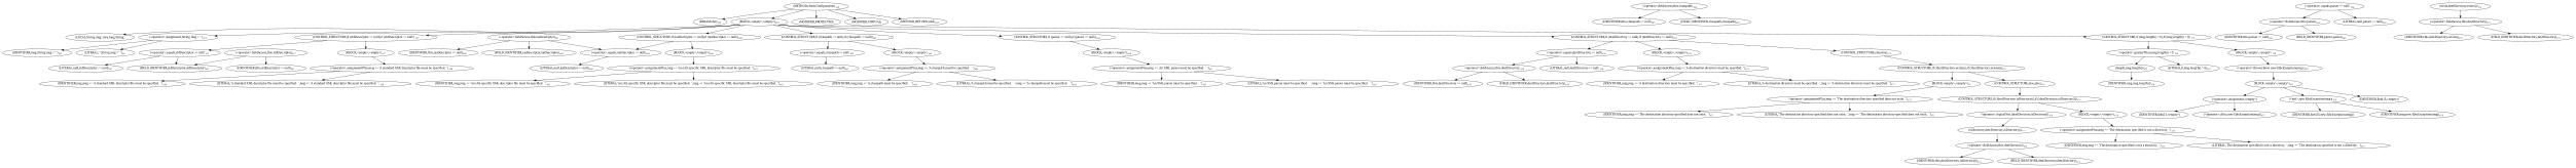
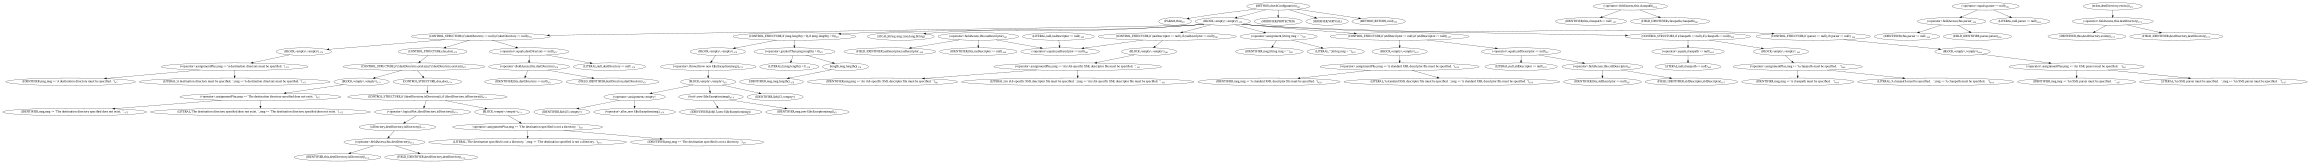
  digraph {
    fontname="PT Serif"
    node [fontname="PT Serif"]
    edge [fontname="PT Serif"]
    n1 [label=<(METHOD,checkConfiguration)<SUB>443</SUB>>]
    n2 [label=<(PARAM,this)<SUB>453</SUB>>]
    n3 [label=<(BLOCK,&lt;empty&gt;,&lt;empty&gt;)<SUB>453</SUB>>]
    n4 [label=<(MODIFIER,PROTECTED)>]
    n5 [label=<(MODIFIER,VIRTUAL)>]
    n6 [label=<(METHOD_RETURN,void)<SUB>453</SUB>>]
    n7 [label=<(LOCAL,String msg: java.lang.String)>]
    n8 [label=<(&lt;operator&gt;.assignment,String msg = &quot;&quot;)<SUB>455</SUB>>]
    n9 [label=<(CONTROL_STRUCTURE,if (stdDescriptor == null),if (stdDescriptor == null))<SUB>457</SUB>>]
    n10 [label=<(CONTROL_STRUCTURE,if (iasDescriptor == null),if (iasDescriptor == null))<SUB>460</SUB>>]
    n11 [label=<(CONTROL_STRUCTURE,if (classpath == null),if (classpath == null))<SUB>463</SUB>>]
    n12 [label=<(CONTROL_STRUCTURE,if (parser == null),if (parser == null))<SUB>466</SUB>>]
    n13 [label=<(CONTROL_STRUCTURE,if (destDirectory == null),if (destDirectory == null))<SUB>470</SUB>>]
    n14 [label=<(CONTROL_STRUCTURE,if (msg.length() &gt; 0),if (msg.length() &gt; 0))<SUB>478</SUB>>]
    n15 [label=<(IDENTIFIER,msg,String msg = &quot;&quot;)<SUB>455</SUB>>]
    n16 [label=<(LITERAL,&quot;&quot;,String msg = &quot;&quot;)<SUB>455</SUB>>]
    n17 [label=<(&lt;operator&gt;.equals,stdDescriptor == null)<SUB>457</SUB>>]
    n18 [label=<(BLOCK,&lt;empty&gt;,&lt;empty&gt;)<SUB>457</SUB>>]
    n19 [label=<(&lt;operator&gt;.equals,iasDescriptor == null)<SUB>460</SUB>>]
    n20 [label=<(BLOCK,&lt;empty&gt;,&lt;empty&gt;)<SUB>460</SUB>>]
    n21 [label=<(&lt;operator&gt;.equals,classpath == null)<SUB>463</SUB>>]
    n22 [label=<(BLOCK,&lt;empty&gt;,&lt;empty&gt;)<SUB>463</SUB>>]
    n23 [label=<(BLOCK,&lt;empty&gt;,&lt;empty&gt;)<SUB>466</SUB>>]
    n24 [label=<(&lt;operator&gt;.equals,destDirectory == null)<SUB>470</SUB>>]
    n25 [label=<(BLOCK,&lt;empty&gt;,&lt;empty&gt;)<SUB>470</SUB>>]
    n26 [label=<(CONTROL_STRUCTURE,else,else)<SUB>472</SUB>>]
    n27 [label=<(&lt;operator&gt;.greaterThan,msg.length() &gt; 0)<SUB>478</SUB>>]
    n28 [label=<(BLOCK,&lt;empty&gt;,&lt;empty&gt;)<SUB>478</SUB>>]
    n29 [label=<(&lt;operator&gt;.fieldAccess,this.stdDescriptor)<SUB>457</SUB>>]
    n30 [label=<(LITERAL,null,stdDescriptor == null)<SUB>457</SUB>>]
    n31 [label=<(&lt;operator&gt;.assignmentPlus,msg += &quot;A standard XML descriptor file must be specified.  &quot;)<SUB>458</SUB>>]
    n32 [label=<(IDENTIFIER,this,stdDescriptor == null)<SUB>457</SUB>>]
    n33 [label=<(FIELD_IDENTIFIER,stdDescriptor,stdDescriptor)<SUB>457</SUB>>]
    n34 [label=<(IDENTIFIER,msg,msg += &quot;A standard XML descriptor file must be specified.  &quot;)<SUB>458</SUB>>]
    n35 [label=<(LITERAL,&quot;A standard XML descriptor file must be specified.  &quot;,msg += &quot;A standard XML descriptor file must be specified.  &quot;)<SUB>458</SUB>>]
    n36 [label=<(LITERAL,null,iasDescriptor == null)<SUB>460</SUB>>]
    n37 [label=<(&lt;operator&gt;.assignmentPlus,msg += &quot;An iAS-specific XML descriptor file must be specified.  &quot;)<SUB>461</SUB>>]
    n38 [label=<(&lt;operator&gt;.fieldAccess,this.iasDescriptor)<SUB>460</SUB>>]
    n39 [label=<(IDENTIFIER,this,iasDescriptor == null)<SUB>460</SUB>>]
    n40 [label=<(FIELD_IDENTIFIER,iasDescriptor,iasDescriptor)<SUB>460</SUB>>]
    n41 [label=<(IDENTIFIER,msg,msg += &quot;An iAS-specific XML descriptor file must be specified.  &quot;)<SUB>461</SUB>>]
    n42 [label=<(LITERAL,&quot;An iAS-specific XML descriptor file must be specified.  &quot;,msg += &quot;An iAS-specific XML descriptor file must be specified.  &quot;)<SUB>461</SUB>>]
    n43 [label=<(LITERAL,null,classpath == null)<SUB>463</SUB>>]
    n44 [label=<(&lt;operator&gt;.assignmentPlus,msg += &quot;A classpath must be specified.    &quot;)<SUB>464</SUB>>]
    n45 [label=<(&lt;operator&gt;.fieldAccess,this.classpath)<SUB>463</SUB>>]
    n46 [label=<(IDENTIFIER,this,classpath == null)<SUB>463</SUB>>]
    n47 [label=<(FIELD_IDENTIFIER,classpath,classpath)<SUB>463</SUB>>]
    n48 [label=<(IDENTIFIER,msg,msg += &quot;A classpath must be specified.    &quot;)<SUB>464</SUB>>]
    n49 [label=<(LITERAL,&quot;A classpath must be specified.    &quot;,msg += &quot;A classpath must be specified.    &quot;)<SUB>464</SUB>>]
    n50 [label=<(&lt;operator&gt;.equals,parser == null)<SUB>496</SUB>>]
    n51 [label=<(&lt;operator&gt;.fieldAccess,this.parser)<SUB>466</SUB>>]
    n52 [label=<(LITERAL,null,parser == null)<SUB>466</SUB>>]
    n53 [label=<(&lt;operator&gt;.assignmentPlus,msg += &quot;An XML parser must be specified.    &quot;)<SUB>467</SUB>>]
    n54 [label=<(IDENTIFIER,this,parser == null)<SUB>466</SUB>>]
    n55 [label=<(FIELD_IDENTIFIER,parser,parser)<SUB>466</SUB>>]
    n56 [label=<(IDENTIFIER,msg,msg += &quot;An XML parser must be specified.    &quot;)<SUB>467</SUB>>]
    n57 [label=<(LITERAL,&quot;An XML parser must be specified.    &quot;,msg += &quot;An XML parser must be specified.    &quot;)<SUB>467</SUB>>]
    n58 [label=<(&lt;operator&gt;.fieldAccess,this.destDirectory)<SUB>470</SUB>>]
    n59 [label=<(LITERAL,null,destDirectory == null)<SUB>470</SUB>>]
    n60 [label=<(&lt;operator&gt;.assignmentPlus,msg += &quot;A destination directory must be specified.  &quot;)<SUB>471</SUB>>]
    n61 [label=<(CONTROL_STRUCTURE,if (!destDirectory.exists()),if (!destDirectory.exists()))<SUB>472</SUB>>]
    n62 [label=<(IDENTIFIER,this,destDirectory == null)<SUB>470</SUB>>]
    n63 [label=<(FIELD_IDENTIFIER,destDirectory,destDirectory)<SUB>470</SUB>>]
    n64 [label=<(IDENTIFIER,msg,msg += &quot;A destination directory must be specified.  &quot;)<SUB>471</SUB>>]
    n65 [label=<(LITERAL,&quot;A destination directory must be specified.  &quot;,msg += &quot;A destination directory must be specified.  &quot;)<SUB>471</SUB>>]
    n66 [label=<(BLOCK,&lt;empty&gt;,&lt;empty&gt;)<SUB>472</SUB>>]
    n67 [label=<(CONTROL_STRUCTURE,else,else)<SUB>474</SUB>>]
    n68 [label=<(&lt;operator&gt;.assignmentPlus,msg += &quot;The destination directory specified does not exist.  &quot;)<SUB>473</SUB>>]
    n69 [label=<(CONTROL_STRUCTURE,if (!destDirectory.isDirectory()),if (!destDirectory.isDirectory()))<SUB>474</SUB>>]
    n70 [label=<(exists,destDirectory.exists())<SUB>472</SUB>>]
    n71 [label=<(&lt;operator&gt;.fieldAccess,this.destDirectory)<SUB>472</SUB>>]
    n72 [label=<(IDENTIFIER,this,destDirectory.exists())<SUB>472</SUB>>]
    n73 [label=<(FIELD_IDENTIFIER,destDirectory,destDirectory)<SUB>472</SUB>>]
    n74 [label=<(IDENTIFIER,msg,msg += &quot;The destination directory specified does not exist.  &quot;)<SUB>473</SUB>>]
    n75 [label=<(LITERAL,&quot;The destination directory specified does not exist.  &quot;,msg += &quot;The destination directory specified does not exist.  &quot;)<SUB>473</SUB>>]
    n76 [label=<(&lt;operator&gt;.logicalNot,!destDirectory.isDirectory())<SUB>474</SUB>>]
    n77 [label=<(BLOCK,&lt;empty&gt;,&lt;empty&gt;)<SUB>474</SUB>>]
    n78 [label=<(isDirectory,destDirectory.isDirectory())<SUB>474</SUB>>]
    n79 [label=<(&lt;operator&gt;.assignmentPlus,msg += &quot;The destination specified is not a directory.  &quot;)<SUB>475</SUB>>]
    n80 [label=<(&lt;operator&gt;.fieldAccess,this.destDirectory)<SUB>474</SUB>>]
    n81 [label=<(IDENTIFIER,this,destDirectory.isDirectory())<SUB>474</SUB>>]
    n82 [label=<(FIELD_IDENTIFIER,destDirectory,destDirectory)<SUB>474</SUB>>]
    n83 [label=<(IDENTIFIER,msg,msg += &quot;The destination specified is not a directory.  &quot;)<SUB>475</SUB>>]
    n84 [label=<(LITERAL,&quot;The destination specified is not a directory.  &quot;,msg += &quot;The destination specified is not a directory.  &quot;)<SUB>475</SUB>>]
    n85 [label=<(length,msg.length())<SUB>478</SUB>>]
    n86 [label=<(LITERAL,0,msg.length() &gt; 0)<SUB>478</SUB>>]
    n87 [label=<(&lt;operator&gt;.throw,throw new EjbcException(msg);)<SUB>479</SUB>>]
    n88 [label=<(IDENTIFIER,msg,msg.length())<SUB>478</SUB>>]
    n89 [label=<(BLOCK,&lt;empty&gt;,&lt;empty&gt;)<SUB>479</SUB>>]
    n90 [label=<(&lt;operator&gt;.assignment,&lt;empty&gt;)>]
    n91 [label=<(&lt;init&gt;,new EjbcException(msg))<SUB>479</SUB>>]
    n92 [label=<(IDENTIFIER,$obj13,&lt;empty&gt;)>]
    n93 [label=<(IDENTIFIER,$obj13,&lt;empty&gt;)>]
    n94 [label=<(&lt;operator&gt;.alloc,new EjbcException(msg))<SUB>479</SUB>>]
    n95 [label=<(IDENTIFIER,$obj13,new EjbcException(msg))>]
    n96 [label=<(IDENTIFIER,msg,new EjbcException(msg))<SUB>479</SUB>>]
    n1 -> n2
    n1 -> n3
    n1 -> n4
    n1 -> n5
    n1 -> n6
    n3 -> n7
    n3 -> n8
    n3 -> n9
    n3 -> n10
    n3 -> n11
    n3 -> n12
    n3 -> n13
    n3 -> n14
    n8 -> n15
    n8 -> n16
    n9 -> n17
    n9 -> n18
    n10 -> n19
    n10 -> n20
    n11 -> n21
    n11 -> n22
    n12 -> n23
    n13 -> n24
    n13 -> n25
    n13 -> n26
    n14 -> n27
    n14 -> n28
-   n17 -> n33
+   n17 -> n29
    n17 -> n30
    n18 -> n31
-   n19 -> n36
+   n36 -> n19
    n20 -> n37
    n21 -> n43
    n22 -> n44
    n23 -> n53
    n24 -> n58
    n24 -> n59
    n25 -> n60
    n26 -> n61
    n27 -> n85
    n27 -> n86
    n28 -> n87
    n29 -> n32
    n29 -> n33
    n31 -> n34
    n31 -> n35
    n37 -> n41
    n37 -> n42
    n38 -> n19
    n38 -> n39
    n38 -> n40
    n44 -> n48
    n44 -> n49
    n45 -> n46
    n45 -> n47
    n50 -> n51
    n50 -> n52
    n51 -> n54
    n51 -> n55
    n53 -> n56
    n53 -> n57
    n58 -> n62
    n58 -> n63
    n60 -> n64
    n60 -> n65
    n61 -> n66
    n61 -> n67
    n66 -> n68
    n67 -> n69
    n68 -> n74
    n68 -> n75
    n69 -> n76
    n69 -> n77
    n70 -> n71
    n71 -> n72
    n71 -> n73
    n76 -> n78
    n77 -> n79
    n78 -> n80
    n79 -> n83
    n79 -> n84
    n80 -> n81
    n80 -> n82
    n85 -> n88
    n87 -> n89
    n89 -> n90
    n89 -> n91
    n89 -> n92
    n90 -> n93
    n90 -> n94
    n91 -> n95
    n91 -> n96
  }
